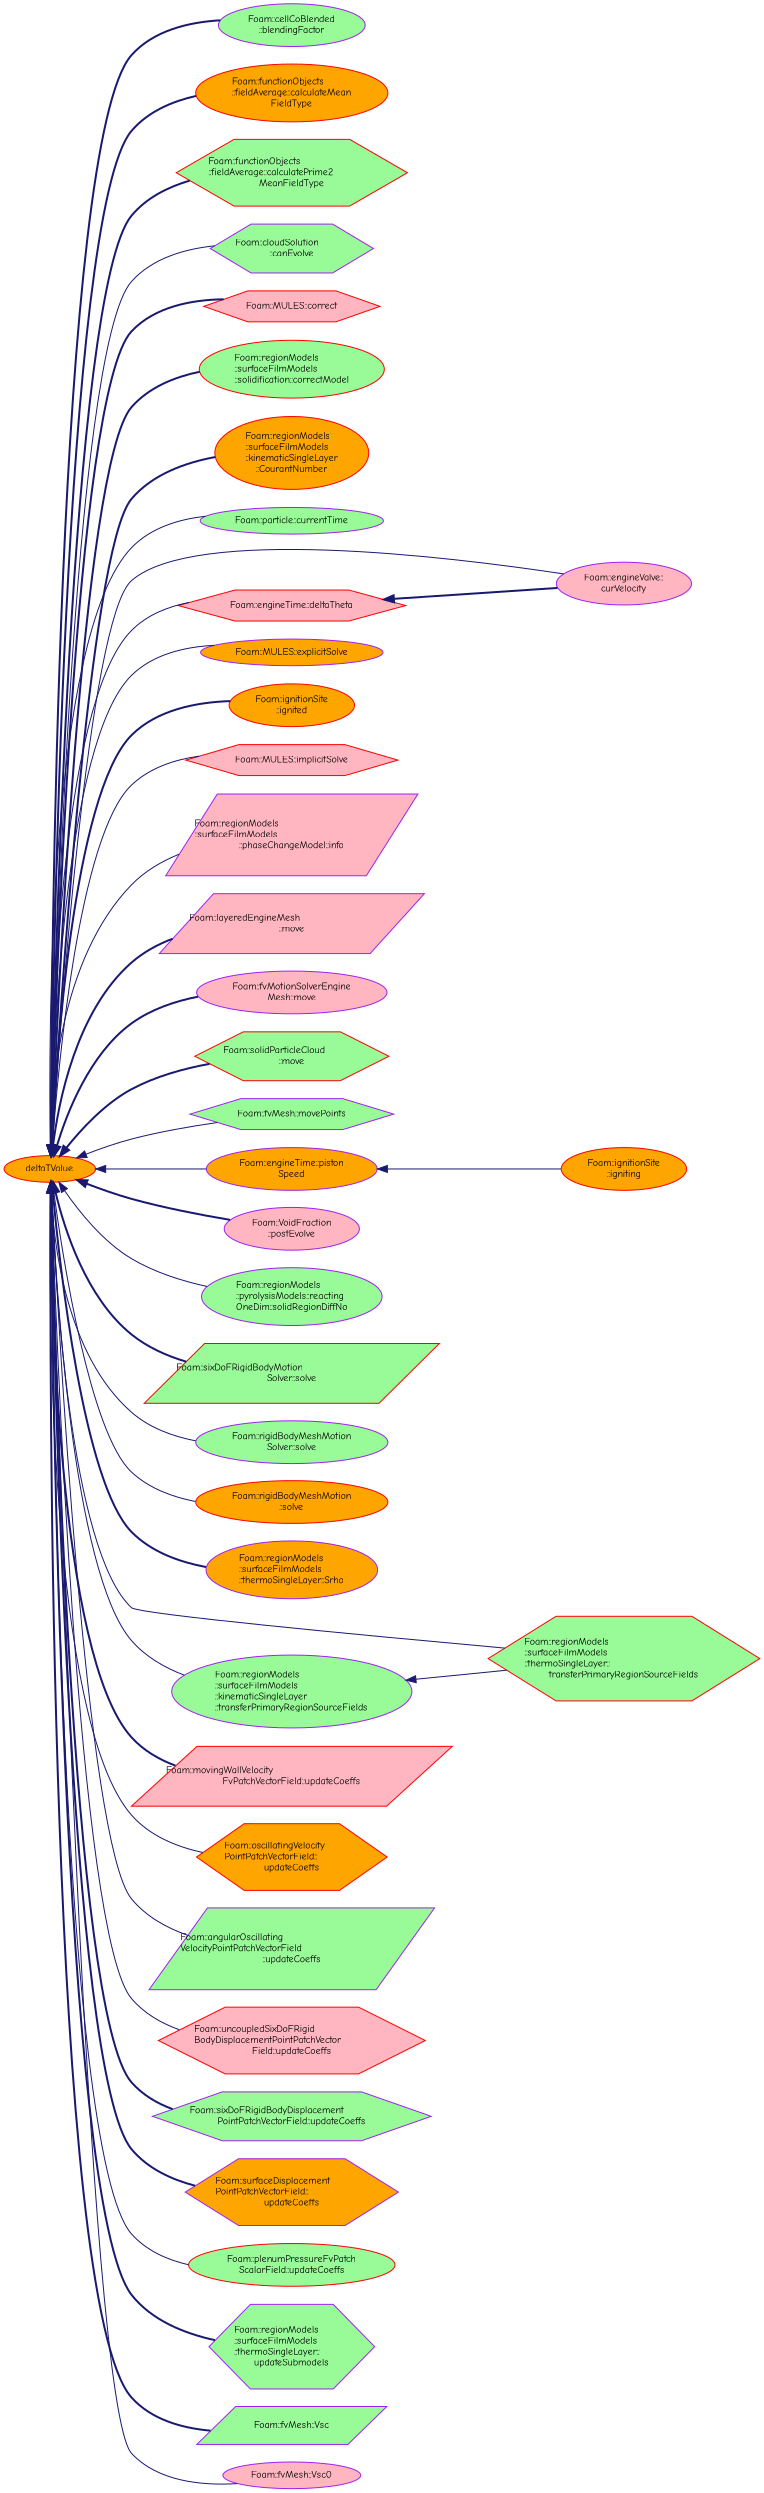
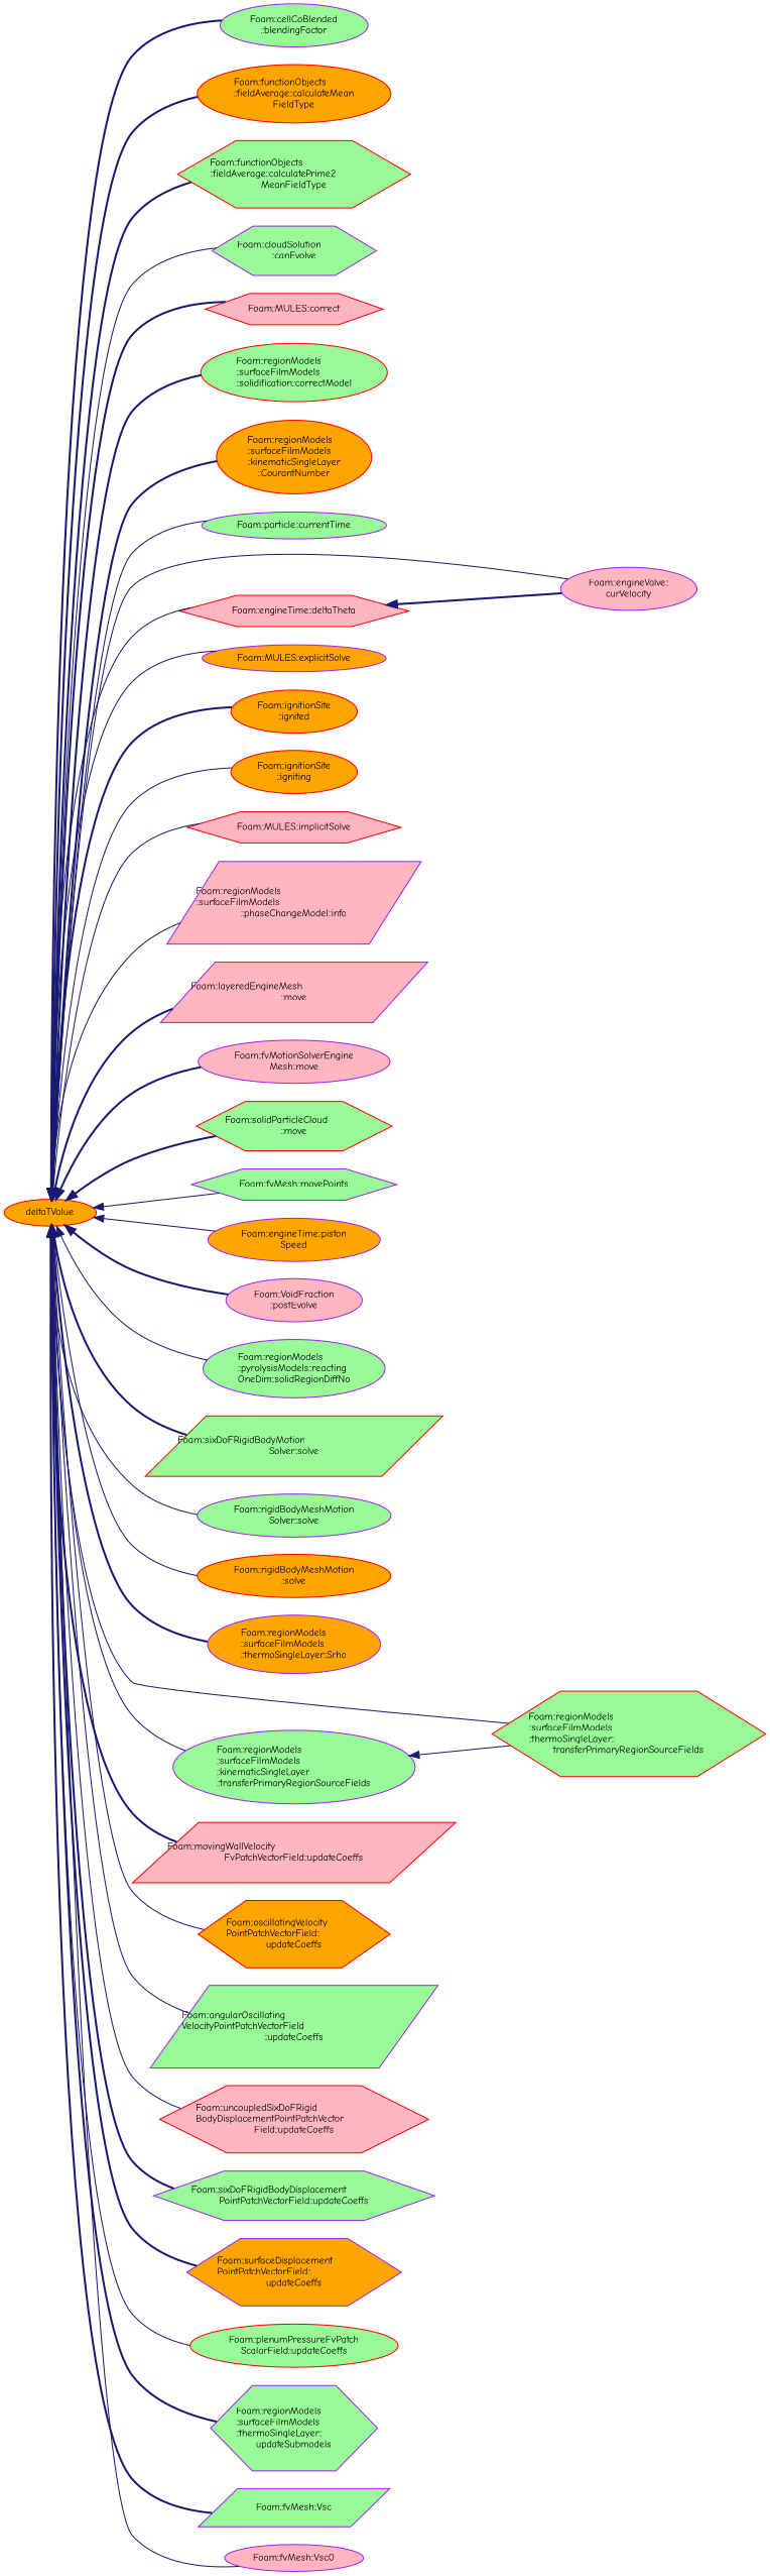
  digraph {
    fontname="Comic Neue"
    rankdir=LR
    node [color=purple fillcolor=palegreen fontname="Comic Neue" fontsize=10 shape=ellipse style=filled]
    edge [color=midnightblue dir=back fontname="Comic Neue" fontsize=10 labelfontname=Helvetica labelfontsize=10 style=solid]
    n1 [color=red fillcolor=orange fontcolor=black height=0.2 label=deltaTValue width=0.4]
    n2 [height=0.2 label="Foam::cellCoBlended\l::blendingFactor" width=0.4]
    n3 [color=red fillcolor=orange height=0.2 label="Foam::functionObjects\l::fieldAverage::calculateMean\lFieldType" width=0.4]
    n4 [color=red height=0.2 label="Foam::functionObjects\l::fieldAverage::calculatePrime2\lMeanFieldType" shape=hexagon width=0.4]
    n5 [height=0.2 label="Foam::cloudSolution\l::canEvolve" shape=hexagon width=0.4]
    n6 [color=red fillcolor=lightpink height=0.2 label="Foam::MULES::correct" shape=hexagon width=0.4]
    n7 [color=red height=0.2 label="Foam::regionModels\l::surfaceFilmModels\l::solidification::correctModel" width=0.4]
    n8 [color=red fillcolor=orange height=0.2 label="Foam::regionModels\l::surfaceFilmModels\l::kinematicSingleLayer\l::CourantNumber" width=0.4]
    n9 [height=0.2 label="Foam::particle::currentTime" width=0.4]
    n10 [fillcolor=lightpink height=0.2 label="Foam::engineValve::\lcurVelocity" width=0.4]
    n11 [color=red fillcolor=lightpink height=0.2 label="Foam::engineTime::deltaTheta" shape=hexagon width=0.4]
    n12 [fillcolor=orange height=0.2 label="Foam::MULES::explicitSolve" width=0.4]
    n13 [color=red fillcolor=orange height=0.2 label="Foam::ignitionSite\l::ignited" width=0.4]
    n14 [color=red fillcolor=orange height=0.2 label="Foam::ignitionSite\l::igniting" width=0.4]
    n15 [color=red fillcolor=lightpink height=0.2 label="Foam::MULES::implicitSolve" shape=hexagon width=0.4]
    n16 [fillcolor=lightpink height=0.2 label="Foam::regionModels\l::surfaceFilmModels\l::phaseChangeModel::info" shape=parallelogram width=0.4]
    n17 [fillcolor=lightpink height=0.2 label="Foam::layeredEngineMesh\l::move" shape=parallelogram width=0.4]
    n18 [fillcolor=lightpink height=0.2 label="Foam::fvMotionSolverEngine\lMesh::move" width=0.4]
    n19 [color=red height=0.2 label="Foam::solidParticleCloud\l::move" shape=hexagon width=0.4]
    n20 [height=0.2 label="Foam::fvMesh::movePoints" shape=hexagon width=0.4]
    n21 [fillcolor=orange height=0.2 label="Foam::engineTime::piston\lSpeed" width=0.4]
    n22 [fillcolor=lightpink height=0.2 label="Foam::VoidFraction\l::postEvolve" width=0.4]
    n23 [height=0.2 label="Foam::regionModels\l::pyrolysisModels::reacting\lOneDim::solidRegionDiffNo" width=0.4]
    n24 [color=red height=0.2 label="Foam::sixDoFRigidBodyMotion\lSolver::solve" shape=parallelogram width=0.4]
    n25 [height=0.2 label="Foam::rigidBodyMeshMotion\lSolver::solve" width=0.4]
    n26 [color=red fillcolor=orange height=0.2 label="Foam::rigidBodyMeshMotion\l::solve" width=0.4]
    n27 [fillcolor=orange height=0.2 label="Foam::regionModels\l::surfaceFilmModels\l::thermoSingleLayer::Srho" width=0.4]
    n28 [color=red height=0.2 label="Foam::regionModels\l::surfaceFilmModels\l::thermoSingleLayer::\ltransferPrimaryRegionSourceFields" shape=hexagon width=0.4]
    n29 [height=0.2 label="Foam::regionModels\l::surfaceFilmModels\l::kinematicSingleLayer\l::transferPrimaryRegionSourceFields" width=0.4]
    n30 [color=red fillcolor=lightpink height=0.2 label="Foam::movingWallVelocity\lFvPatchVectorField::updateCoeffs" shape=parallelogram width=0.4]
    n31 [color=red fillcolor=orange height=0.2 label="Foam::oscillatingVelocity\lPointPatchVectorField::\lupdateCoeffs" shape=hexagon width=0.4]
    n32 [height=0.2 label="Foam::angularOscillating\lVelocityPointPatchVectorField\l::updateCoeffs" shape=parallelogram width=0.4]
    n33 [color=red fillcolor=lightpink height=0.2 label="Foam::uncoupledSixDoFRigid\lBodyDisplacementPointPatchVector\lField::updateCoeffs" shape=hexagon width=0.4]
    n34 [height=0.2 label="Foam::sixDoFRigidBodyDisplacement\lPointPatchVectorField::updateCoeffs" shape=hexagon width=0.4]
    n35 [fillcolor=orange height=0.2 label="Foam::surfaceDisplacement\lPointPatchVectorField::\lupdateCoeffs" shape=hexagon width=0.4]
    n36 [color=red height=0.2 label="Foam::plenumPressureFvPatch\lScalarField::updateCoeffs" width=0.4]
    n37 [height=0.2 label="Foam::regionModels\l::surfaceFilmModels\l::thermoSingleLayer::\lupdateSubmodels" shape=hexagon width=0.4]
    n38 [height=0.2 label="Foam::fvMesh::Vsc" shape=parallelogram width=0.4]
    n39 [fillcolor=lightpink height=0.2 label="Foam::fvMesh::Vsc0" width=0.4]
    n1 -> n2 [style=bold]
    n1 -> n3 [style=bold]
    n1 -> n4 [style=bold]
    n1 -> n5
    n1 -> n6 [style=bold]
    n1 -> n7 [style=bold]
    n1 -> n8 [style=bold]
    n1 -> n9
    n1 -> n10
    n1 -> n11
    n1 -> n12
    n1 -> n13 [style=bold]
-   n21 -> n14
+   n1 -> n14
    n1 -> n15
    n1 -> n16
    n1 -> n17 [style=bold]
    n1 -> n18 [style=bold]
    n1 -> n19 [style=bold]
    n1 -> n20
    n1 -> n21
    n1 -> n22 [style=bold]
    n1 -> n23
    n1 -> n24 [style=bold]
    n1 -> n25
    n1 -> n26
    n1 -> n27 [style=bold]
    n1 -> n28
    n1 -> n29
    n1 -> n30 [style=bold]
    n1 -> n31
    n1 -> n32
    n1 -> n33
    n1 -> n34 [style=bold]
    n1 -> n35 [style=bold]
    n1 -> n36
    n1 -> n37 [style=bold]
    n1 -> n38 [style=bold]
    n1 -> n39
    n11 -> n10 [style=bold]
    n29 -> n28
  }
